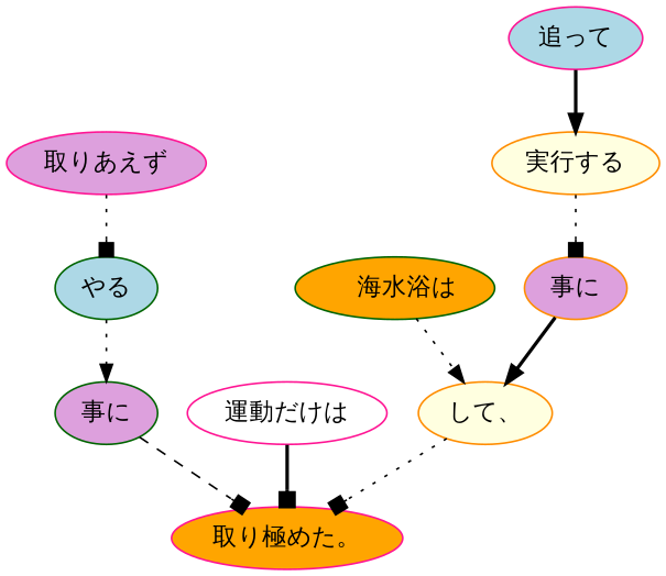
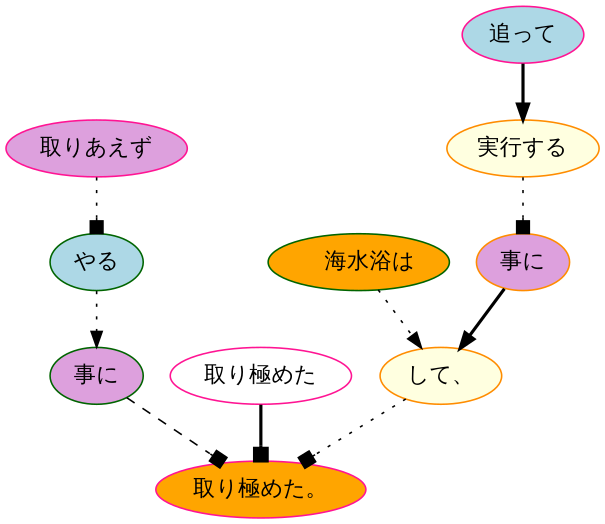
  digraph {
    node [color=deeppink fillcolor=plum style=filled]
    edge [arrowhead=box style=dotted]
    n1 [color=darkgreen fillcolor=orange label="　海水浴は"]
    n2 [color=darkorange fillcolor=lightyellow label="して、"]
    n3 [fillcolor=orange label="取り極めた。"]
    n4 [fillcolor=lightblue label="追って"]
    n5 [color=darkorange fillcolor=lightyellow label="実行する"]
    n6 [color=darkorange label="事に"]
-   n7 [fillcolor=white label="運動だけは"]
+   n7 [fillcolor=white label="取り極めた"]
    n8 [label="取りあえず"]
    n9 [color=darkgreen fillcolor=lightblue label="やる"]
    n10 [color=darkgreen label="事に"]
    n1 -> n2 [arrowhead=normal]
    n2 -> n3
    n4 -> n5 [arrowhead=normal style=bold]
    n5 -> n6
    n6 -> n2 [arrowhead=normal style=bold]
    n7 -> n3 [style=bold]
    n8 -> n9
    n9 -> n10 [arrowhead=normal]
    n10 -> n3 [style=dashed]
  }
